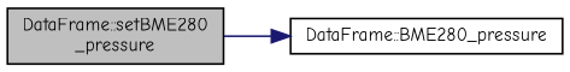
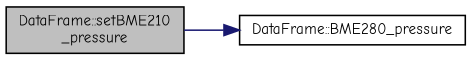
  digraph {
    rankdir=LR
    fontname="Comic Neue"
    node [color=black fontname="Comic Neue" fontsize=10 shape=record style=filled]
-   n1 [fillcolor=grey75 fontcolor=black height=0.2 label="DataFrame::setBME280\l_pressure" width=0.4]
+   n1 [fillcolor=grey75 fontcolor=black height=0.2 label="DataFrame::setBME210\l_pressure" width=0.4]
    n2 [fillcolor=white height=0.2 label="DataFrame::BME280_pressure" width=0.4]
    n1 -> n2 [color=midnightblue fontname="Comic Neue" fontsize=10 labelfontname=Helvetica labelfontsize=10 style=solid]
  }
